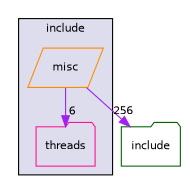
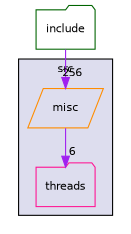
  digraph {
    compound=true
    node [fontname=Helvetica fontsize=10 shape=folder]
    edge [color=purple labeldistance=1.5 labelfontname=Helvetica labelfontsize=10]
    n1 [color=deeppink label=threads]
    n2 [color=darkorange label=misc shape=parallelogram]
    n3 [color=darkgreen fillcolor=white label=include style=filled]
    subgraph cluster_1 {
      bgcolor="#ddddee"
      fontname=Helvetica
      fontsize=10
-     label=include
+     label=src
      pencolor=black
      n1
      n2
    }
    n2 -> n1 [headlabel=6]
-   n2 -> n3 [headlabel=256]
+   n3 -> n2 [headlabel=256]
  }
